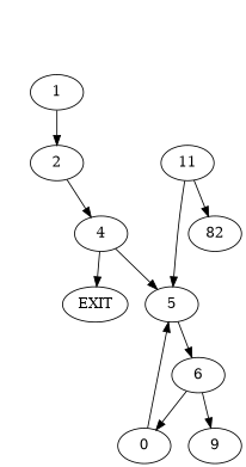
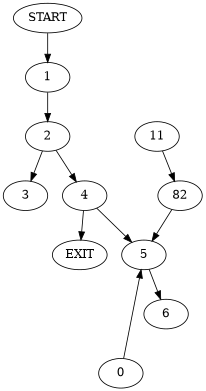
  digraph {
+   n1 [label=START]
    1
    2
    n4 [label=EXIT]
+   3
    4
    5
    6
    n9 [label=0]
-   9
    n11 [label=82]
    11
+   n1 -> 1
    1 -> 2
+   2 -> 3
    2 -> 4
    4 -> n4
    4 -> 5
    5 -> 6
-   6 -> n9
-   6 -> 9
    n9 -> 5
-   11 -> 5
+   n11 -> 5
    11 -> n11
  }
